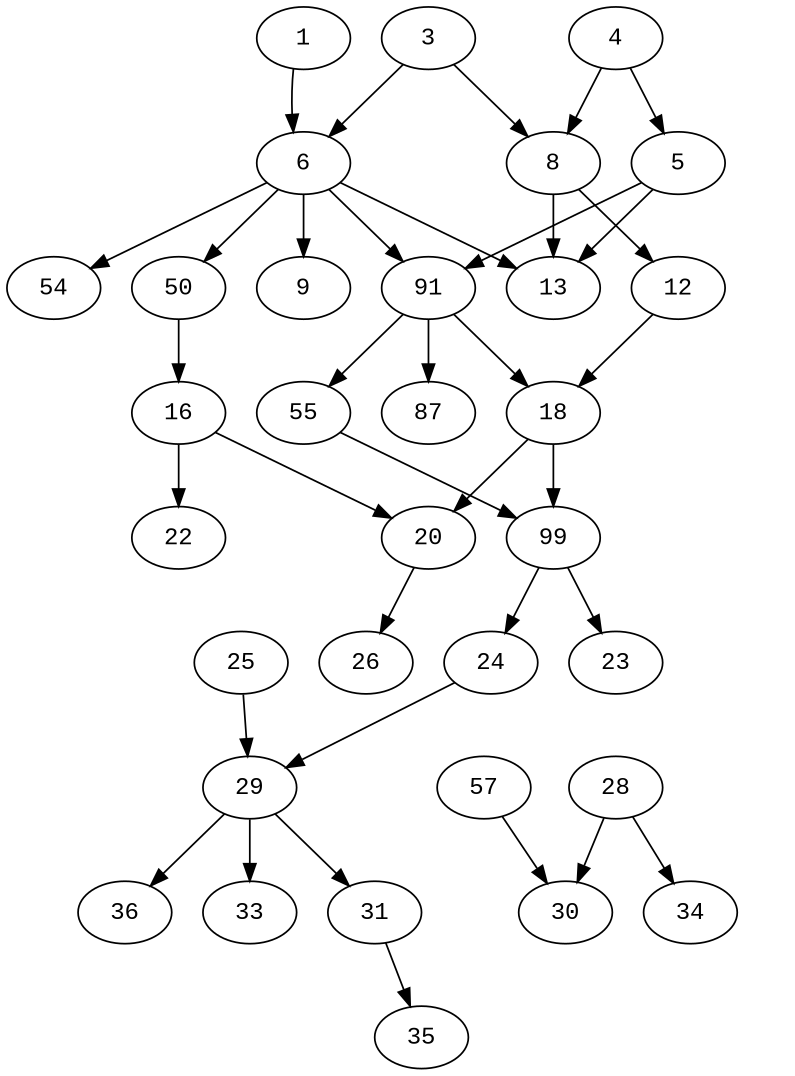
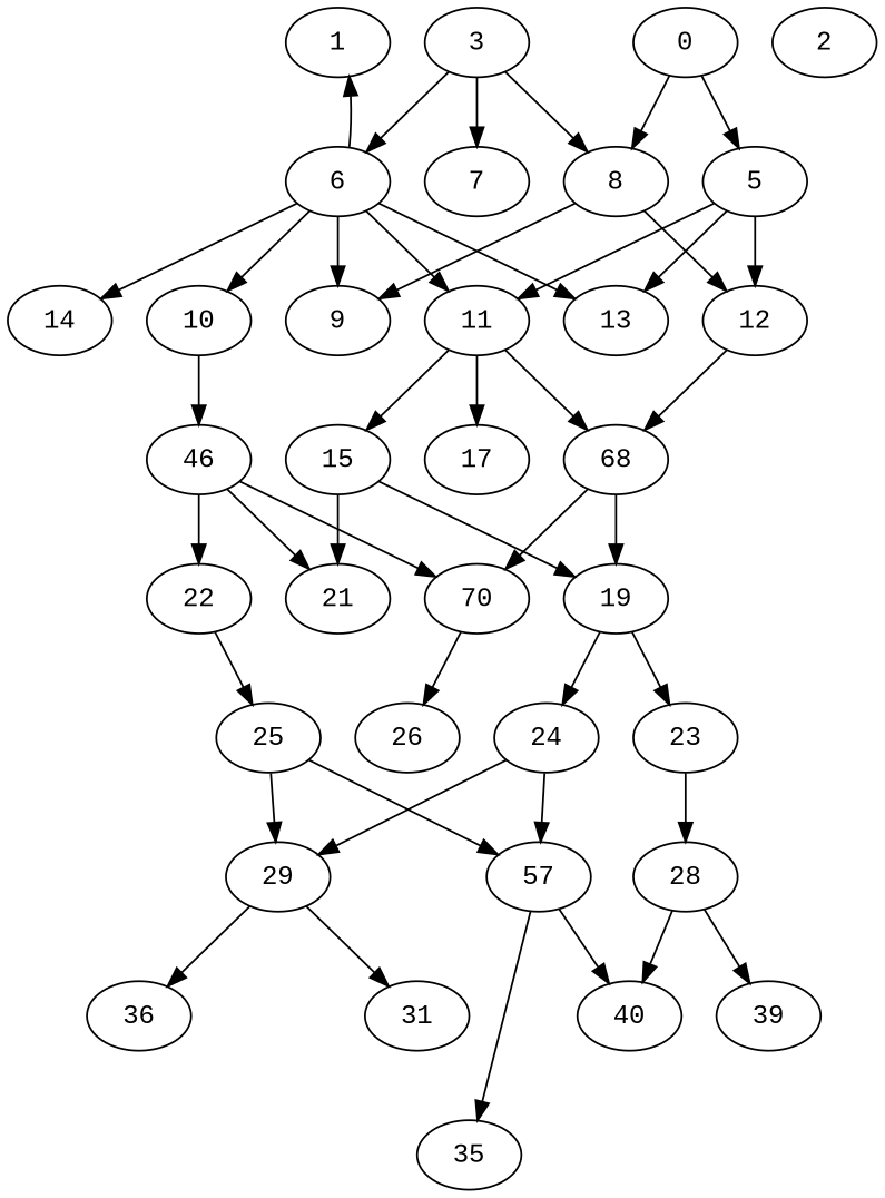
  digraph {
    fontname="Liberation Mono"
    node [alpha=0.18 fontname="Liberation Mono"]
    edge [fontname="Liberation Mono"]
    1 [alpha=0.09 expect_size=11048960]
    6 [alpha=0.20 expect_size=42899456]
-   11 [alpha=0.15 expect_size=43126784 label=91]
+   11 [alpha=0.15 expect_size=43126784]
    13 [alpha=0.05 expect_size=25185280]
    9 [alpha=0.06 expect_size=42509312]
-   10 [expect_size=5356544 label=50]
-   14 [alpha=0.06 expect_size=42254336 label=54]
-   15 [alpha=0.08 expect_size=38019072 label=55]
-   17 [expect_size=11373568 label=87]
-   18 [alpha=0.13 expect_size=39539712]
-   16 [alpha=0.08 expect_size=12346368]
+   10 [expect_size=5356544]
+   14 [alpha=0.06 expect_size=42254336]
+   15 [alpha=0.08 expect_size=38019072]
+   17 [expect_size=11373568]
+   18 [alpha=0.13 expect_size=39539712 label=68]
+   16 [alpha=0.08 expect_size=12346368 label=46]
+   2 [alpha=0.03 expect_size=5643264]
    3 [alpha=0.07 expect_size=30947328]
+   7 [alpha=0.12 expect_size=35589120]
    8 [expect_size=48615424]
    12 [alpha=0.06 expect_size=17192960]
-   4 [expect_size=50824192]
+   4 [expect_size=50824192 label=0]
    5 [alpha=0.09 expect_size=28026880]
-   19 [alpha=0.13 expect_size=33882112 label=99]
-   20 [alpha=0.14 expect_size=48507904]
+   21 [expect_size=42946560]
+   19 [alpha=0.13 expect_size=33882112]
+   20 [alpha=0.14 expect_size=48507904 label=70]
    22 [alpha=0.02 expect_size=31960064]
    26 [alpha=0.14 expect_size=41077760]
    25 [alpha=0.14 expect_size=23102464]
    23 [alpha=0.16 expect_size=45895680]
    24 [alpha=0.11 expect_size=9652224]
    28 [expect_size=7662592]
    n28 [alpha=0.07 expect_size=13337600 label=57]
    29 [alpha=0.04 expect_size=38238208]
-   30 [alpha=0.11 expect_size=21160960]
-   34 [alpha=0.11 expect_size=44577792]
+   30 [alpha=0.11 expect_size=21160960 label=40]
+   34 [alpha=0.11 expect_size=44577792 label=39]
    31 [alpha=0.14 expect_size=7081984]
    n33 [alpha=0.02 expect_size=48993280 label=36]
-   33 [alpha=0.19 expect_size=5737472]
    35 [alpha=0.17 expect_size=22351872]
-   1 -> 6
+   6 -> 1
    6 -> 11
    6 -> 13
    6 -> 9
    6 -> 10
    6 -> 14
    11 -> 15
    11 -> 17
    11 -> 18
    10 -> 16
+   15 -> 21
    15 -> 19
    18 -> 19
    18 -> 20
+   16 -> 21
    16 -> 20
    16 -> 22
    3 -> 6
+   3 -> 7
    3 -> 8
-   8 -> 13
+   8 -> 9
    8 -> 12
    12 -> 18
    4 -> 8
    4 -> 5
    5 -> 11
    5 -> 13
+   5 -> 12
    19 -> 23
    19 -> 24
    20 -> 26
+   22 -> 25
+   25 -> n28
    25 -> 29
+   23 -> 28
+   24 -> n28
    24 -> 29
    28 -> 30
    28 -> 34
    n28 -> 30
    29 -> 31
    29 -> n33
-   29 -> 33
-   31 -> 35
+   n28 -> 35
  }
